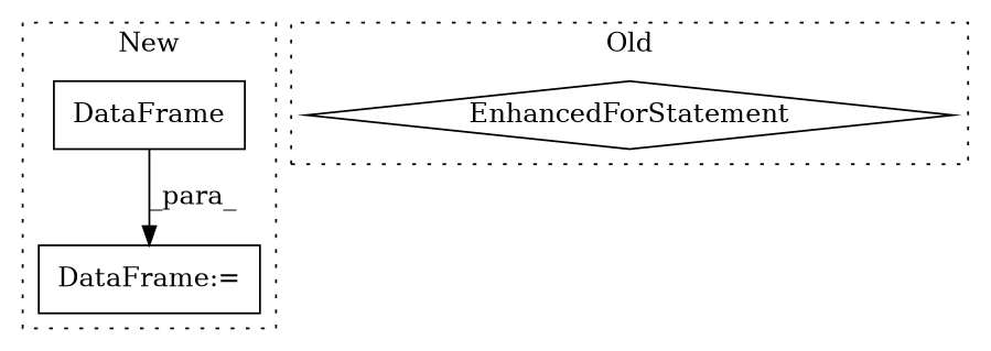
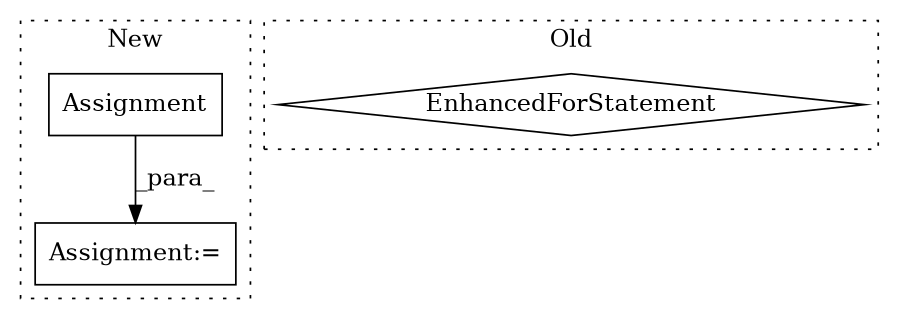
  digraph {
    node [shape=box]
-   n1 [a=32 l="10,1" label=DataFrame s="45724,45754"]
-   n2 [a=7 l=1 label="DataFrame:=" s=45716]
+   n1 [a=32 l="10,1" label=Assignment s="45724,45754"]
+   n2 [a=7 l=1 label="Assignment:=" s=45716]
    n3 [a=70 l="53,2" label=EnhancedForStatement s="45824,45934" shape=diamond]
    subgraph cluster_1 {
      label=New
      style=dotted
      n1
      n2
    }
    subgraph cluster_2 {
      label=Old
      style=dotted
      n3
    }
    n1 -> n2 [label=_para_]
  }
